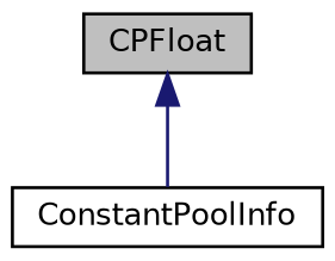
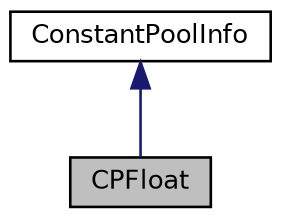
  digraph {
    node [color=black fontname=Helvetica fontsize=10 shape=record style=filled]
    n1 [fillcolor=grey75 fontcolor=black height=0.2 label=CPFloat width=0.4]
    n2 [fillcolor=white height=0.2 label=ConstantPoolInfo width=0.4]
-   n1 -> n2 [color=midnightblue dir=back fontname=Helvetica fontsize=10 labelfontname=Helvetica labelfontsize=10 style=solid]
+   n2 -> n1 [color=midnightblue dir=back fontname=Helvetica fontsize=10 labelfontname=Helvetica labelfontsize=10 style=solid]
  }
